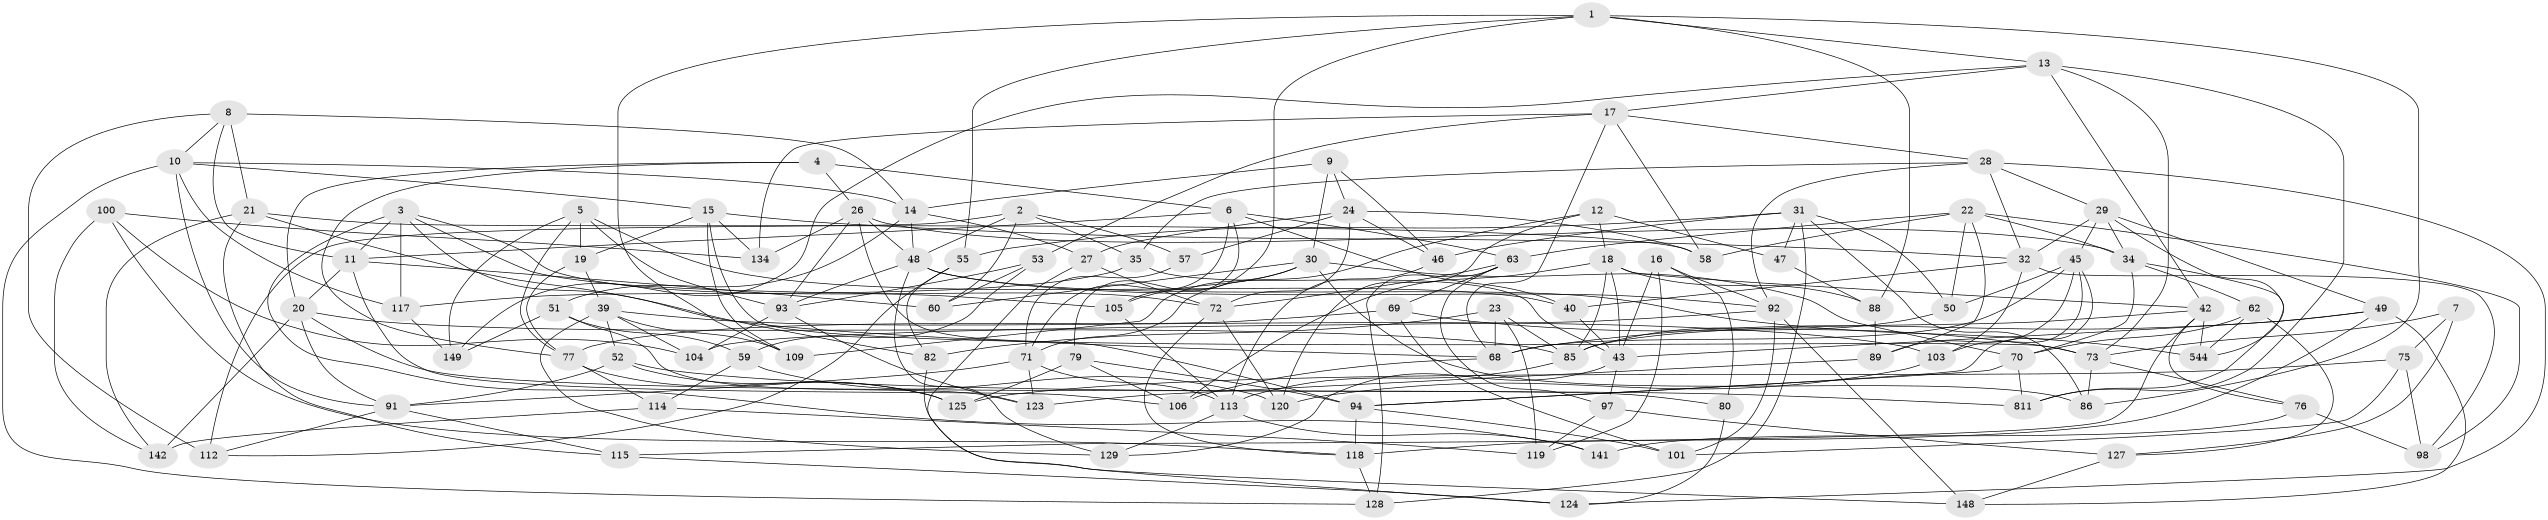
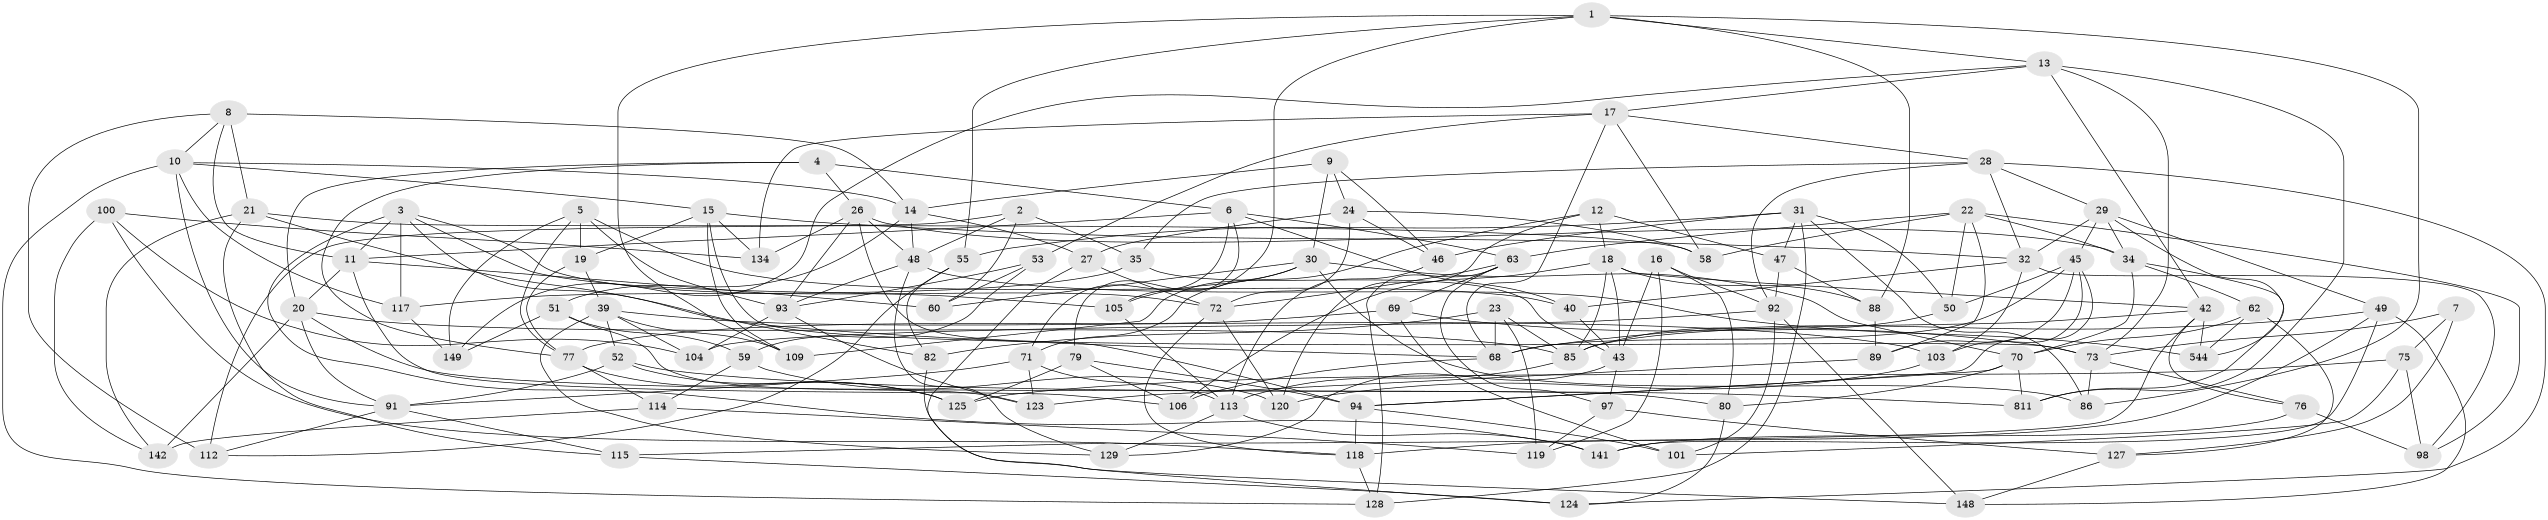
  graph {
    node [color=gray90 style=filled]
    1 [super="+146"]
    13 [super="+96"]
    55
    86
    88
    105
    109
    149
    73 [super="+130"]
    17 [super="+41"]
    42 [super="+147"]
    n12 [label=811]
    112
    82
    89
    113 [super="+139"]
    2 [super="+137"]
    35
    48 [super="+102"]
-   57
    60
    117
    43 [super="+143"]
    93 [super="+140"]
    n25 [label=544]
    129
    71 [super="+116"]
    3 [super="+25"]
    11 [super="+74"]
    68 [super="+78"]
    72 [super="+138"]
    141
    20 [super="+107"]
    106
    120
    118 [super="+122"]
    6 [super="+38"]
    40
    63 [super="+65"]
    79
    4
    26 [super="+33"]
    77 [super="+84"]
    n44 [label=91 super="+133"]
    80
    85 [super="+135"]
    142
    134
    34 [super="+131"]
    94 [super="+95"]
    125
    114
    5 [super="+90"]
    19
    39 [super="+145"]
    104
    123
    128
    97
    69
    7
    75
    127
    76
    98
    101
    148
    8 [super="+61"]
    10 [super="+36"]
    14 [super="+67"]
    21 [super="+87"]
    15 [super="+136"]
    27
    51
    58
    115
    9 [super="+121"]
    24 [super="+37"]
    30 [super="+66"]
    46
    70 [super="+81"]
    32 [super="+91"]
    18 [super="+44"]
    12
    47
    92 [super="+110"]
    28 [super="+54"]
    53
    124
    59
    103
    16
    119
    29 [super="+132"]
    52
    22 [super="+64"]
    50
    62
    23
    45 [super="+108"]
    49 [super="+83"]
    31 [super="+126"]
    100
    1 -- 13
    1 -- 55
    1 -- 86
    1 -- 88
    1 -- 105
    1 -- 109
    13 -- 149
    13 -- 73
    13 -- 17
    13 -- 42
    13 -- n12
    55 -- 112
    55 -- 82
    88 -- 89
    105 -- 113
    73 -- 86
    73 -- 76
    17 -- 68
    17 -- 134
    17 -- 58
    17 -- 28
    17 -- 53
    42 -- n25
    42 -- 85
    42 -- 76
    42 -- 115
    82 -- 148
    89 -- 123
    113 -- 129
    113 -- 141
    2 -- 112
    2 -- 35
    2 -- 48
-   2 -- 57 [weight=2]
    2 -- 60
    35 -- 117
    35 -- 43
    48 -- 93
    48 -- n25
    48 -- 129
-   57 -- 71
    117 -- 149
    43 -- 129
    43 -- 97
    93 -- 104
    93 -- 123
    71 -- 113
    71 -- n44
    71 -- 123
    3 -- 105
    3 -- 117
    3 -- 11
    3 -- 68
    3 -- 72
    3 -- 141
    11 -- 60
    11 -- 20
    11 -- 106
    68 -- 106
    72 -- 120
    72 -- 118
    20 -- n44
    20 -- 80
    20 -- 85
    20 -- 142
    118 -- 128
    6 -- 71
    6 -- 11
    6 -- 40
    6 -- 63
    6 -- 79
    40 -- 43
    63 -- 72
    63 -- 128
    63 -- 97
    63 -- 69
    79 -- 106
    79 -- 94
    79 -- 125
    4 -- 20
    4 -- 6
    4 -- 26
    4 -- 77
    26 -- 48
    26 -- 93
    26 -- 134
    26 -- 34
    26 -- 94
    77 -- 125
    77 -- 114
    n44 -- 112
    n44 -- 115
    80 -- 124
    85 -- 113
    34 -- n12
    34 -- 70
    34 -- 62
    94 -- 118
    94 -- 101
    114 -- 142
    114 -- 119
    5 -- 149
    5 -- 93
    5 -- 40
    5 -- 77
    5 -- 19
    19 -- 77
    19 -- 39
    39 -- 109
    39 -- 129
    39 -- 104
    39 -- 103
    39 -- 52
    97 -- 127
    97 -- 119
    69 -- 73
    69 -- 77
    69 -- 101
    7 -- 73
    7 -- 75
    7 -- 127
    75 -- 125
    75 -- 98
    75 -- 101
    127 -- 148
    76 -- 141
    76 -- 98
    8 -- 112
    8 -- 11
    8 -- 10
    8 -- 14
    8 -- 21 [weight=2]
    10 -- 117
    10 -- n44
    10 -- 128
    10 -- 14
    10 -- 15
    14 -- 48
    14 -- 27
    14 -- 51
    21 -- 82
    21 -- 142
    21 -- 58
    21 -- 115
    15 -- 109
    15 -- 73
    15 -- 134
    15 -- 19
    15 -- 32
    27 -- 72
    27 -- 124
    51 -- 149
    51 -- 123
    51 -- 59
    115 -- 124
    9 -- 14
    9 -- 24
    9 -- 30
    9 -- 46
-   24 -- 57
    24 -- 72
    24 -- 27
    24 -- 58
    24 -- 46
    30 -- 86
    30 -- 105
    30 -- 109
    30 -- 60
    30 -- 70
    46 -- 113
    70 -- n12
+   70 -- 80
    70 -- 94
    32 -- 40
    32 -- 98
    32 -- 103
    18 -- 88
    18 -- 42
    18 -- 43
    18 -- 106
    18 -- 85
    12 -- 71
    12 -- 120
    12 -- 18
    12 -- 47
    47 -- 88
-   48 -- 92
+   47 -- 92
    92 -- 104
    92 -- 101
    92 -- 148
    28 -- 35
    28 -- 32
    28 -- 92
    28 -- 124
    28 -- 29
    53 -- 60
    53 -- 93
    53 -- 59
    59 -- 120
    59 -- 114
    103 -- 120
    16 -- 43
    16 -- 80
    16 -- 92
    16 -- 119
    29 -- n25
    29 -- 34
    29 -- 32
    29 -- 45
    29 -- 49
    52 -- n12
    52 -- n44
    52 -- 125
    22 -- 89
    22 -- 63
    22 -- 34
    22 -- 98
    22 -- 58
    22 -- 50
    50 -- 85
    62 -- n25
    62 -- 127
    62 -- 70
    23 -- 82
    23 -- 68
    23 -- 85
    23 -- 119
    45 -- 89
    45 -- 68
    45 -- 94
    45 -- 103
    45 -- 50
    49 -- 68
-   49 -- 43
+   49 -- 141
    49 -- 118 [weight=2]
    49 -- 148
    31 -- 55
    31 -- 86
    31 -- 128
    31 -- 46
    31 -- 47
    31 -- 50
    100 -- 118
    100 -- 142
    100 -- 134
    100 -- 104
  }
